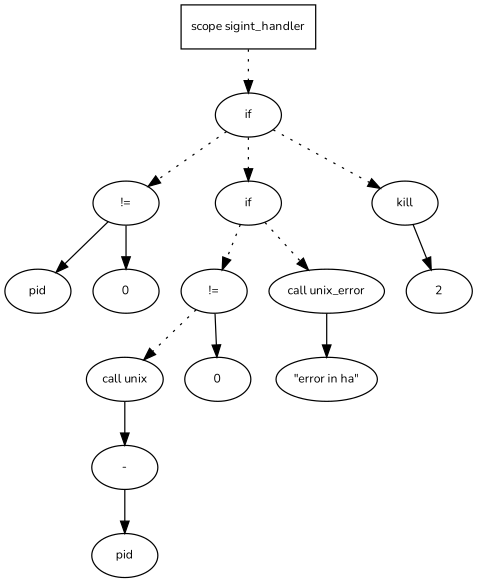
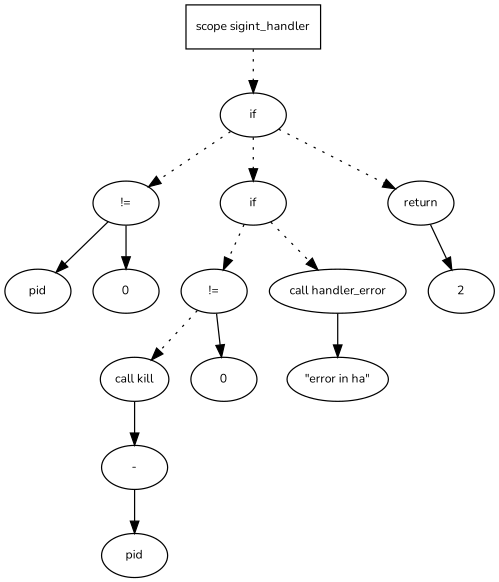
  digraph {
    fontname=Nunito
    fontsize=10
    node [fontname=Nunito fontsize=10 shape=ellipse]
    edge [fontname=Nunito fontsize=10]
    n1 [label="scope sigint_handler" shape=box]
    n2 [label=if]
    n3 [label="!="]
    n4 [label=if]
-   n5 [label=kill]
+   n5 [label=return]
    n6 [label=pid]
    n7 [label=0]
    n8 [label="!="]
-   n9 [label="call unix_error"]
+   n9 [label="call handler_error"]
    n10 [label=2]
-   n11 [label="call unix"]
+   n11 [label="call kill"]
    n12 [label=0]
    n13 [label="\"error in ha\""]
    n14 [label="-"]
    n15 [label=pid]
    n1 -> n2 [style=dotted]
    n2 -> n3 [style=dotted]
    n2 -> n4 [style=dotted]
    n2 -> n5 [style=dotted]
    n3 -> n6
    n3 -> n7
    n4 -> n8 [style=dotted]
    n4 -> n9 [style=dotted]
    n5 -> n10
    n8 -> n11 [style=dotted]
    n8 -> n12
    n9 -> n13
    n11 -> n14
    n14 -> n15
  }
